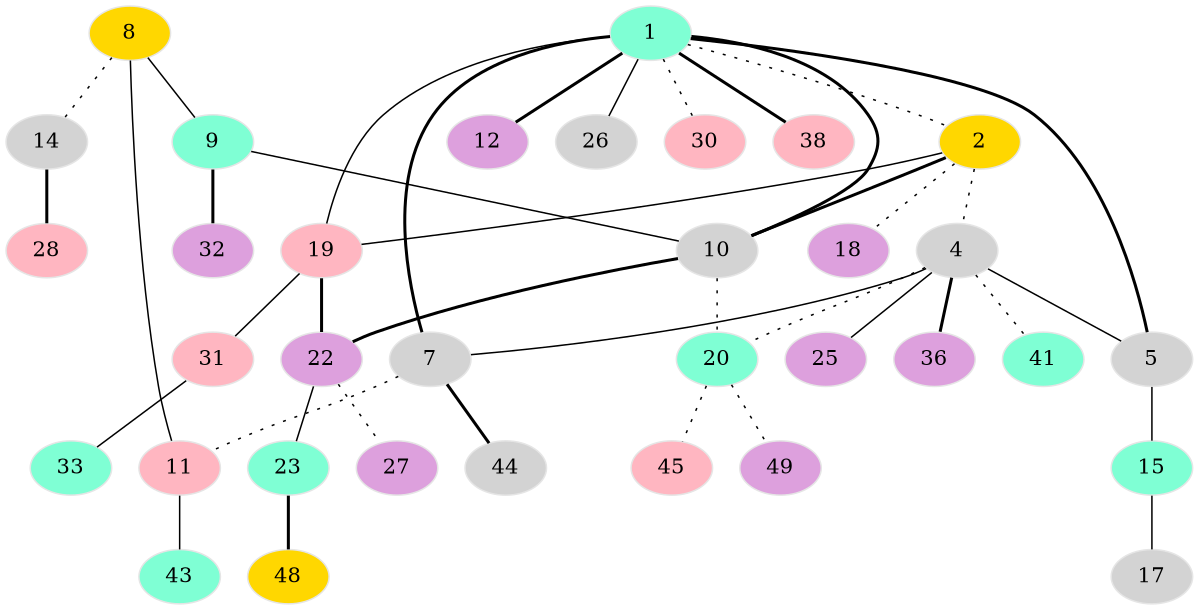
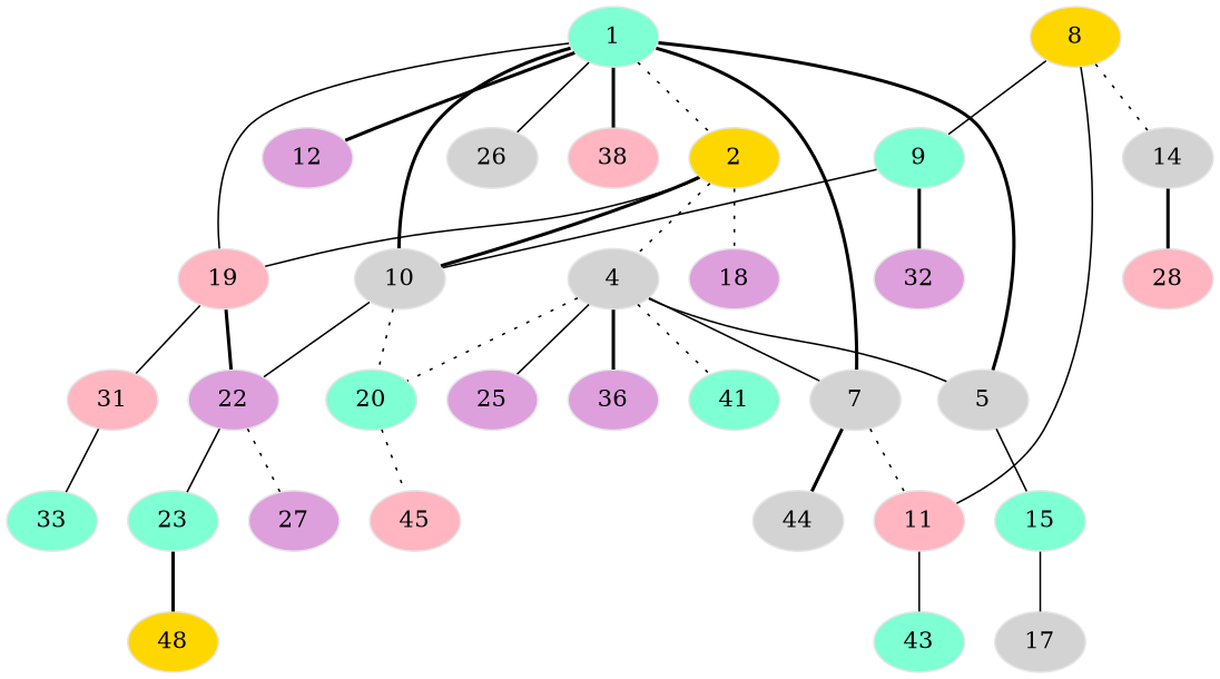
  graph {
    node [color=gray90 fillcolor=aquamarine style=filled]
    edge [style=solid]
    1 [super="+6"]
    2 [fillcolor=gold super="+40"]
    5 [fillcolor=lightgrey super="+42"]
    7 [fillcolor=lightgrey super="+24"]
    10 [fillcolor=lightgrey super="+37"]
    12 [fillcolor=plum]
    19 [fillcolor=lightpink]
    26 [fillcolor=lightgrey]
-   30 [fillcolor=lightpink]
    38 [fillcolor=lightpink]
    4 [fillcolor=lightgrey super="+13"]
    18 [fillcolor=plum]
    15 [super="+29"]
    44 [fillcolor=lightgrey]
    11 [fillcolor=lightpink super="+21"]
    20 [super="+39"]
    22 [fillcolor=plum super="+46"]
    31 [fillcolor=lightpink super="+50"]
    25 [fillcolor=plum]
    36 [fillcolor=plum]
    41
    9 [super="+16"]
    32 [fillcolor=plum]
    45 [fillcolor=lightpink]
-   49 [fillcolor=plum]
    17 [fillcolor=lightgrey]
    8 [fillcolor=gold super="+35"]
    14 [fillcolor=lightgrey]
    43
    28 [fillcolor=lightpink]
    23 [super="+47"]
    27 [fillcolor=plum]
    33 [super="+34"]
    48 [fillcolor=gold]
    1 -- 2 [style=dotted]
    1 -- 5 [style=bold]
    1 -- 7 [style=bold weight=2]
    1 -- 10 [style=bold]
    1 -- 12 [style=bold]
    1 -- 19
    1 -- 26
-   1 -- 30 [style=dotted]
    1 -- 38 [style=bold]
    2 -- 10 [style=bold]
    2 -- 19
    2 -- 4 [style=dotted]
    2 -- 18 [style=dotted]
    5 -- 15
    7 -- 44 [style=bold]
    7 -- 11 [style=dotted]
    10 -- 20 [style=dotted]
-   10 -- 22 [style=bold]
+   10 -- 22
    19 -- 22 [style=bold]
    19 -- 31
    4 -- 5
    4 -- 7
    4 -- 20 [style=dotted]
    4 -- 25
    4 -- 36 [style=bold]
    4 -- 41 [style=dotted]
    15 -- 17
    11 -- 43
    20 -- 45 [style=dotted]
-   20 -- 49 [style=dotted]
    22 -- 23
    22 -- 27 [style=dotted]
    31 -- 33
    9 -- 10
    9 -- 32 [style=bold]
    8 -- 11
    8 -- 9
    8 -- 14 [style=dotted]
    14 -- 28 [style=bold]
    23 -- 48 [style=bold]
  }
